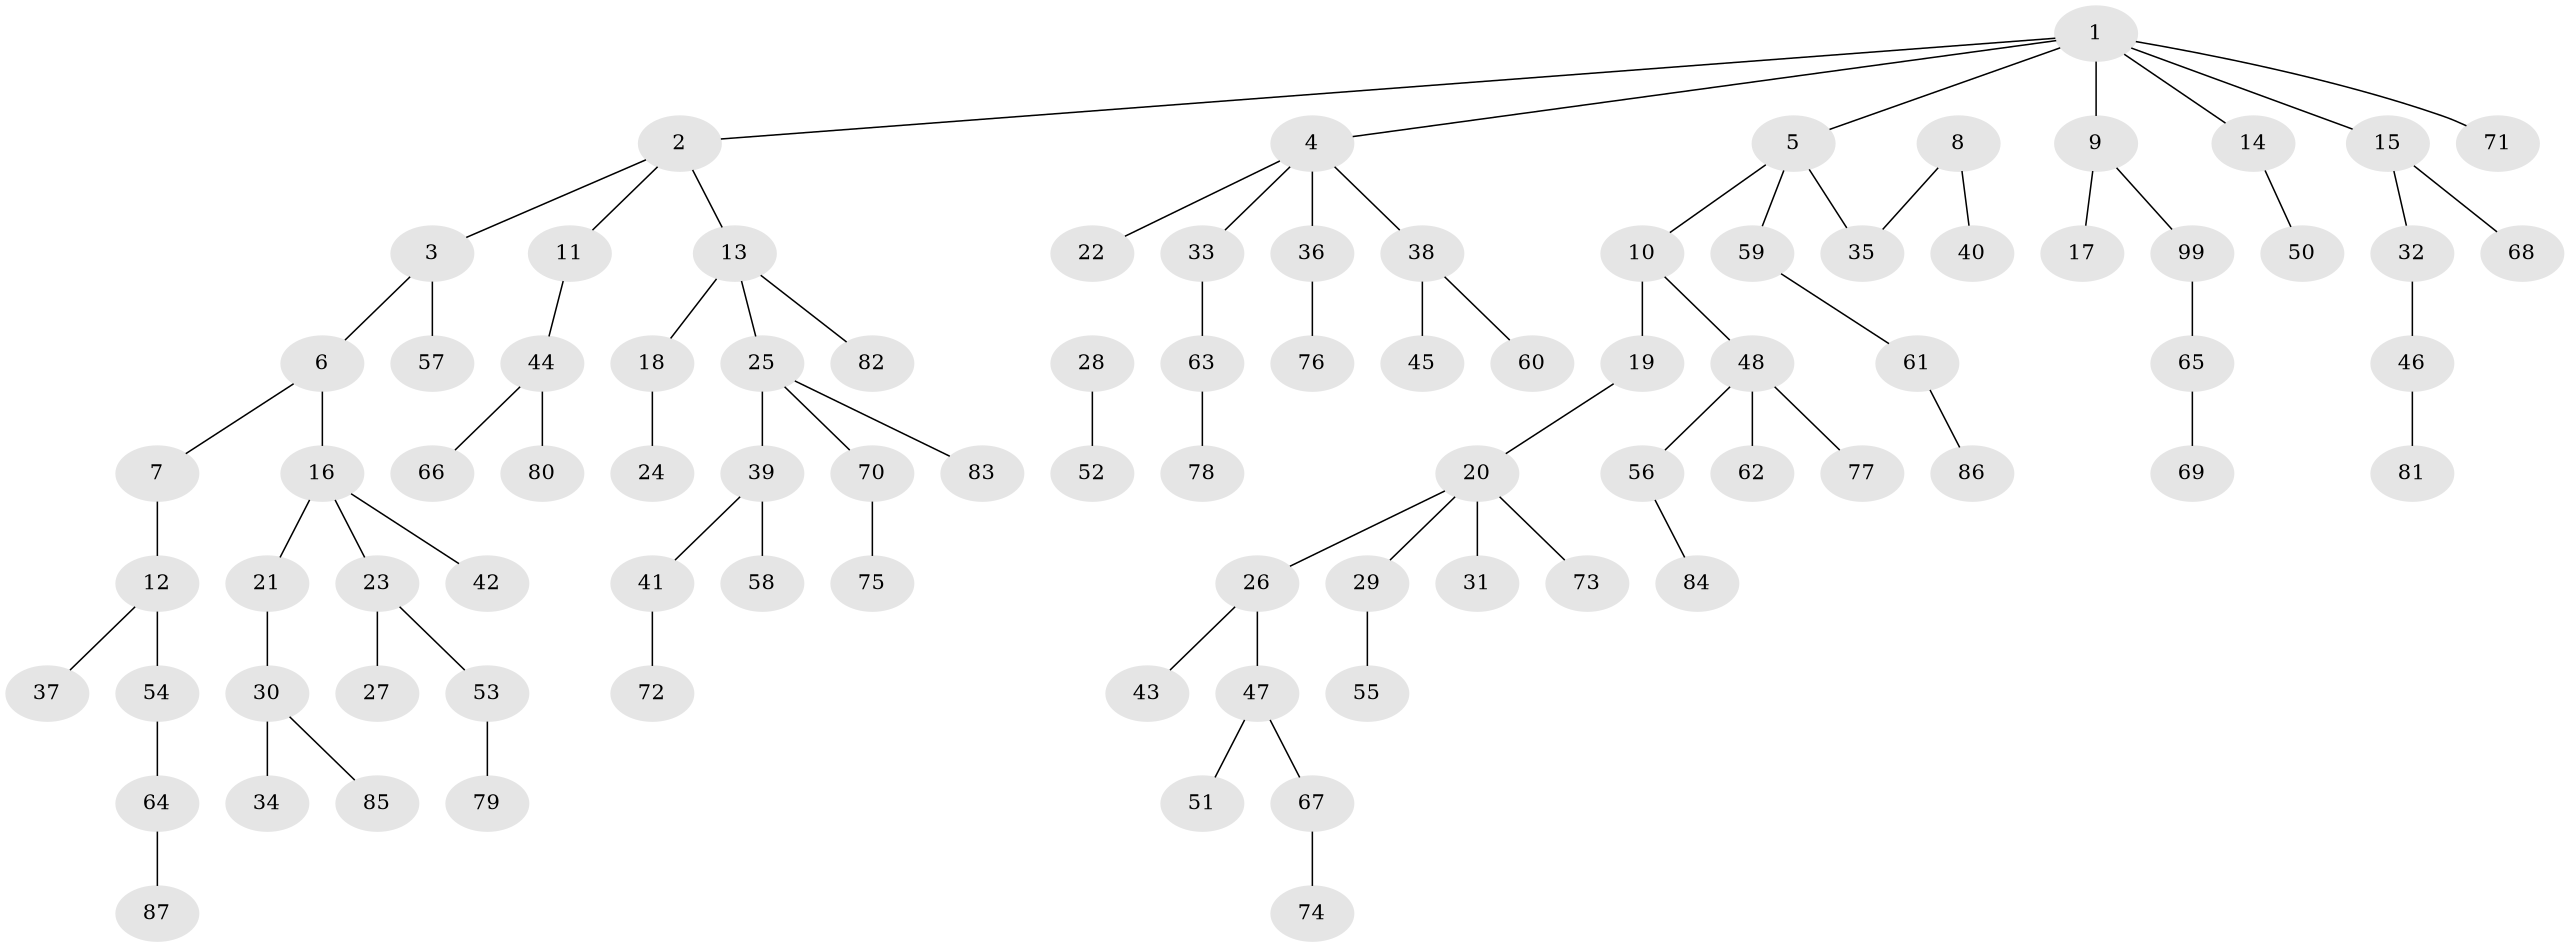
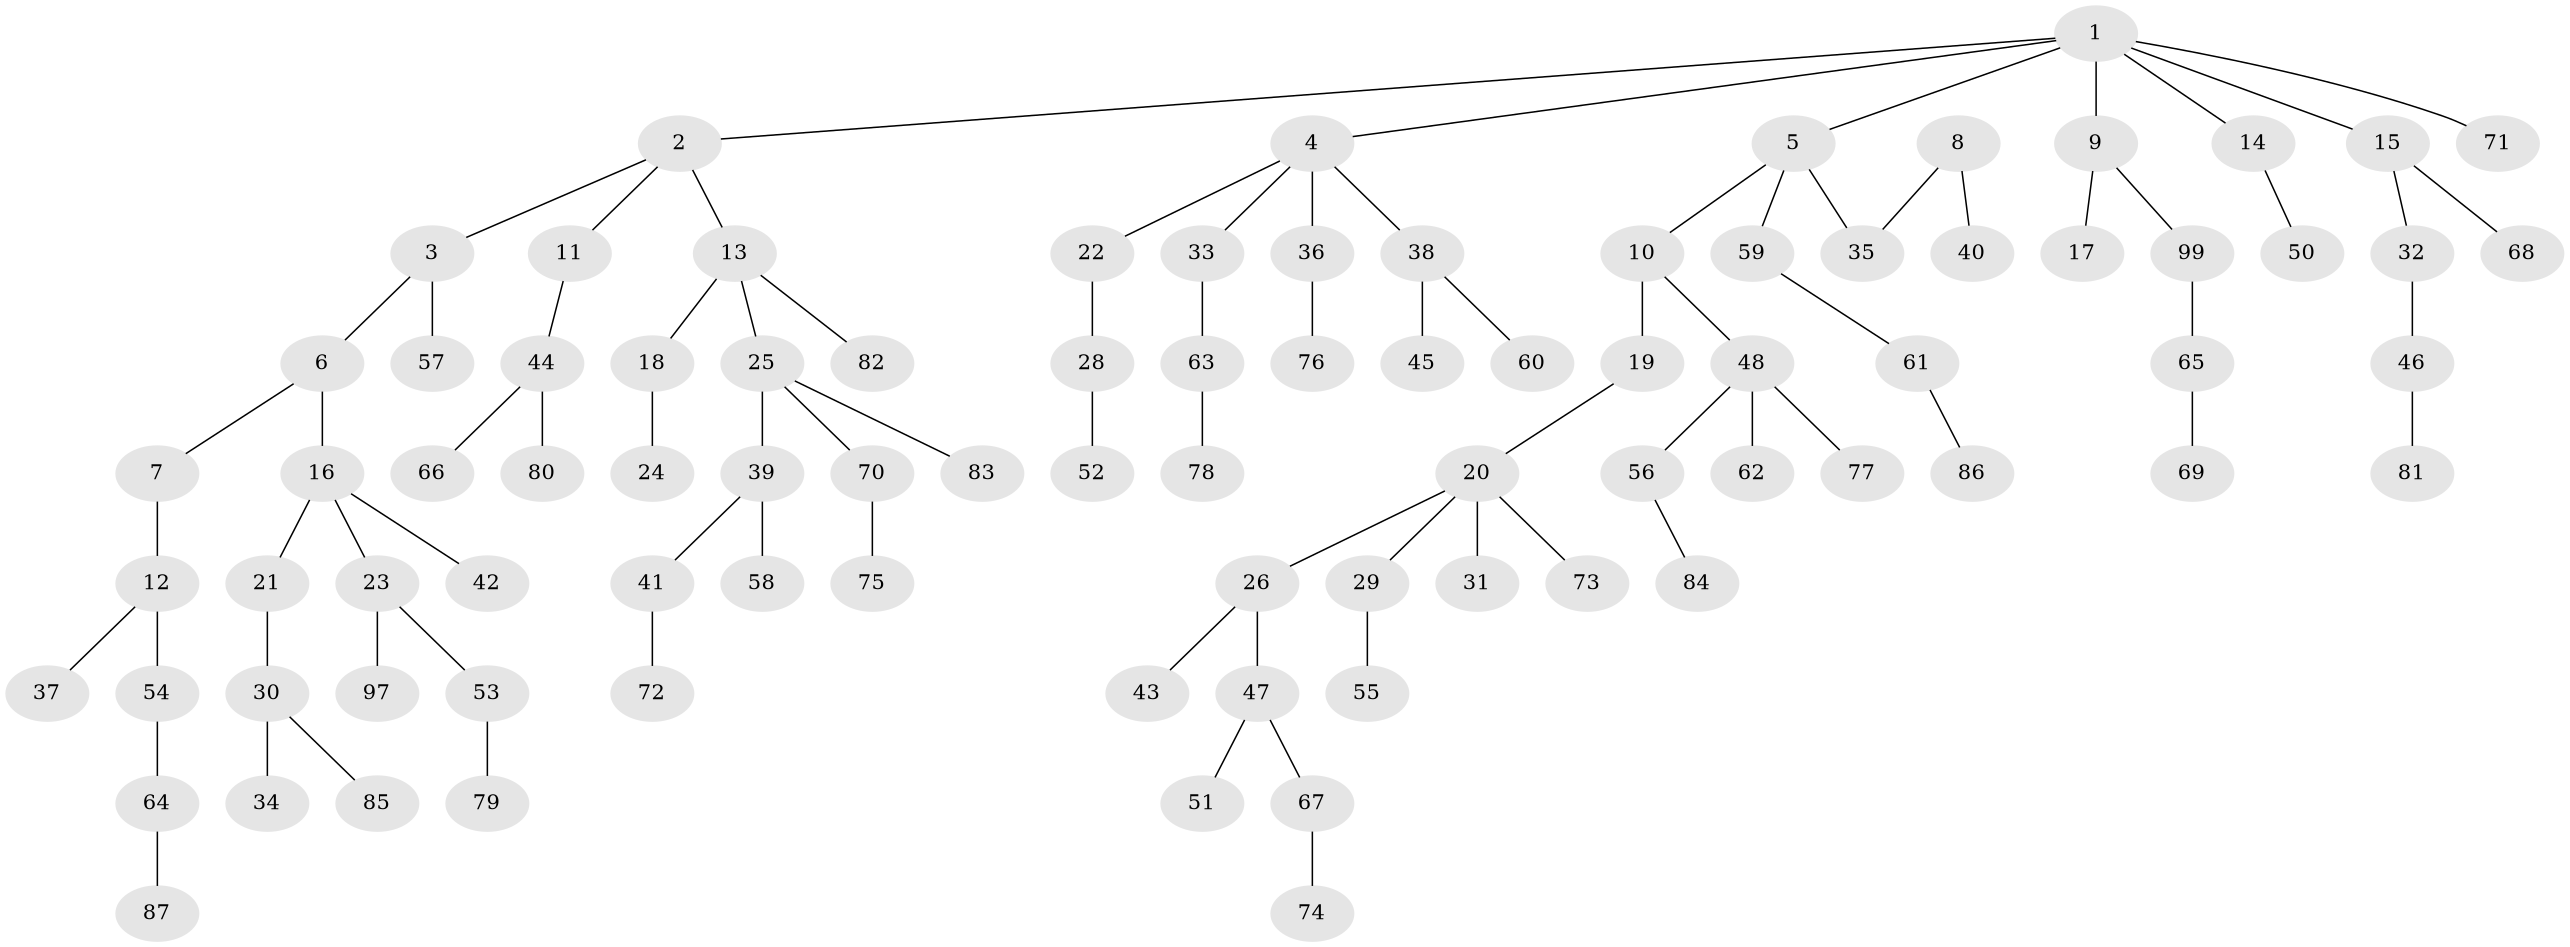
  graph {
    node [color=gray90 style=filled]
    1
    2
    4
    5
    9
    14
    15
    71
    3
    11
    13
    22
    33
    36
    38
    10
    59
    35
    17
    n20 [label=99]
    50
    32
    68
    6
    57
    44
    18
    25
    82
    7
    16
    28
    63
    76
    45
    60
    8
    40
    19
    48
    61
    12
    21
    23
    42
    37
    54
    65
    20
    56
    62
    77
    66
    80
    64
    24
    39
    70
    83
    46
    30
-   27
+   27 [label=97]
    53
    26
    29
    31
    73
    43
    47
    55
    34
    85
    52
    79
    41
    58
    75
    51
    67
    81
    78
    72
    74
    84
    69
    87
    86
    1 -- 2
    1 -- 4
    1 -- 5
    1 -- 9
    1 -- 14
    1 -- 15
    1 -- 71
    2 -- 3
    2 -- 11
    2 -- 13
    4 -- 22
    4 -- 33
    4 -- 36
    4 -- 38
    5 -- 10
    5 -- 59
    5 -- 35
    9 -- 17
    9 -- n20
    14 -- 50
    15 -- 32
    15 -- 68
    3 -- 6
    3 -- 57
    11 -- 44
    13 -- 18
    13 -- 25
    13 -- 82
+   22 -- 28
    33 -- 63
    36 -- 76
    38 -- 45
    38 -- 60
    10 -- 19
    10 -- 48
    59 -- 61
    n20 -- 65
    32 -- 46
    6 -- 7
    6 -- 16
    44 -- 66
    44 -- 80
    18 -- 24
    25 -- 39
    25 -- 70
    25 -- 83
    7 -- 12
    16 -- 21
    16 -- 23
    16 -- 42
    28 -- 52
    63 -- 78
    8 -- 35
    8 -- 40
    19 -- 20
    48 -- 56
    48 -- 62
    48 -- 77
    61 -- 86
    12 -- 37
    12 -- 54
    21 -- 30
    23 -- 27
    23 -- 53
    54 -- 64
    65 -- 69
    20 -- 26
    20 -- 29
    20 -- 31
    20 -- 73
    56 -- 84
    64 -- 87
    39 -- 41
    39 -- 58
    70 -- 75
    46 -- 81
    30 -- 34
    30 -- 85
    53 -- 79
    26 -- 43
    26 -- 47
    29 -- 55
    47 -- 51
    47 -- 67
    41 -- 72
    67 -- 74
  }
